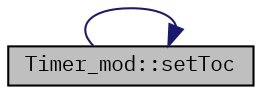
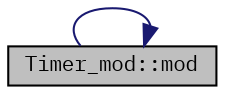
  digraph {
    rankdir=LR
    fontname="IBM Plex Mono"
-   n1 [color=black fillcolor=grey75 fontcolor=black fontname="IBM Plex Mono" fontsize=10 height=0.2 label="Timer_mod::setToc" shape=record style=filled width=0.4]
+   n1 [color=black fillcolor=grey75 fontcolor=black fontname="IBM Plex Mono" fontsize=10 height=0.2 label="Timer_mod::mod" shape=record style=filled width=0.4]
    n1 -> n1 [color=midnightblue fontname="IBM Plex Mono" fontsize=10 labelfontname=Helvetica labelfontsize=10 style=solid]
  }
